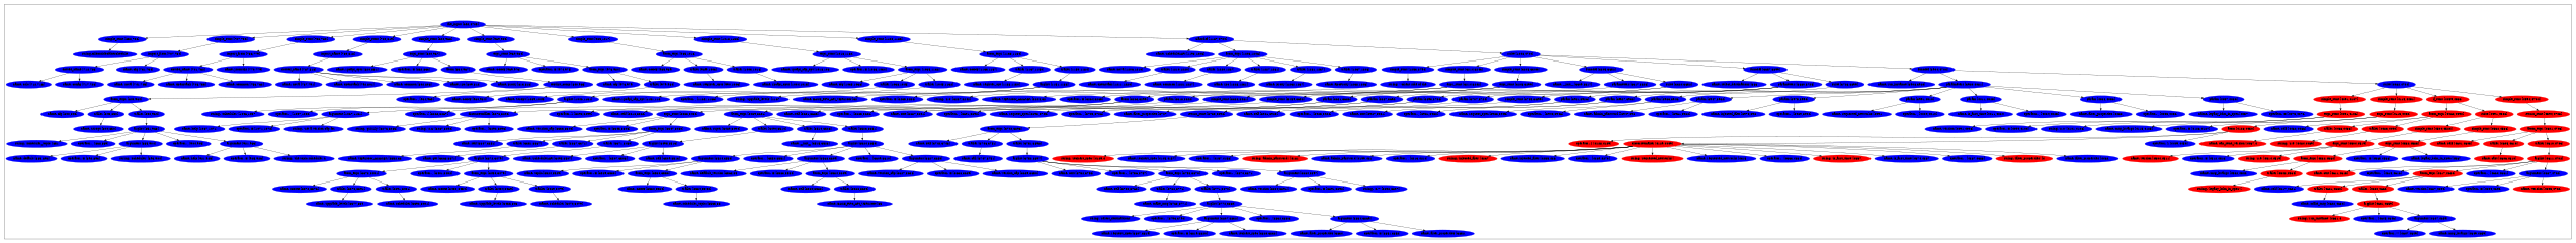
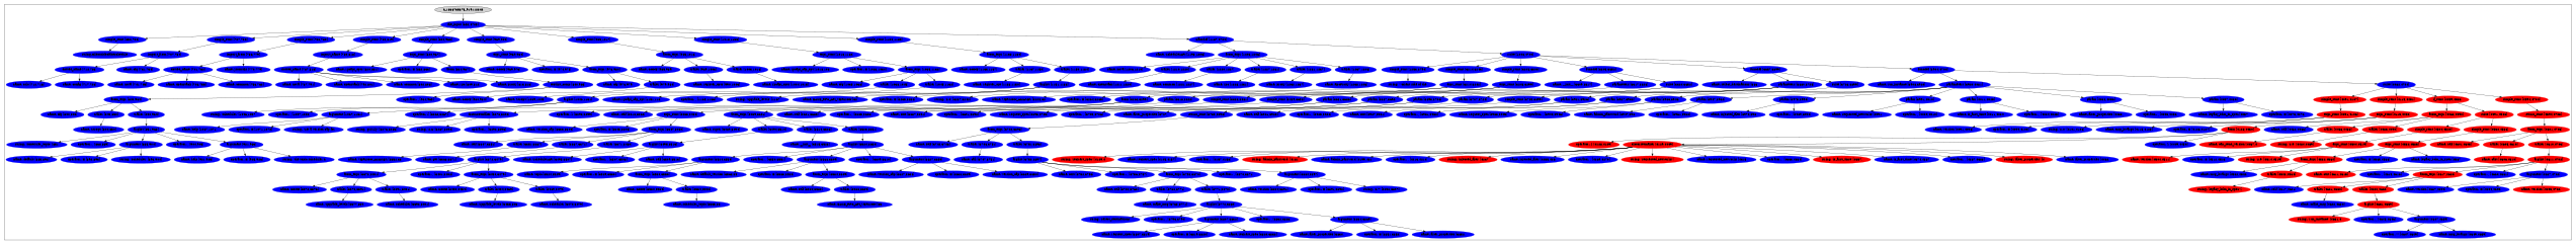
  digraph {
    node [color=blue style=filled]
    n1 [label="file_input [652,4705]"]
    n2 [label="simple_stmt [652,706]"]
    n3 [label="simple_stmt [707,735]"]
    n4 [label="simple_stmt [736,780]"]
    n5 [label="simple_stmt [780,819]"]
    n6 [label="simple_stmt [820,968]"]
    n7 [label="simple_stmt [969,985]"]
    n8 [label="simple_stmt [985,1017]"]
    n9 [label="simple_stmt [1018,1133]"]
    n10 [label="simple_stmt [1133,1185]"]
    n11 [label="classdef [1187,4704]"]
+   n_1336735375_919112242 [color=""]
    n13 [label="string:Clientsideoftheschedule"]
    n14 [label="import_from [707,734]"]
    n15 [label="dotted_name [712,723]"]
    n16 [label="name: cfg [731,734]"]
    n17 [label="name: oslo [712,716]"]
    n18 [label="name: config [717,723]"]
    n19 [label="import_from [736,779]"]
    n20 [label="dotted_name [741,762]"]
    n21 [label="name: jsonutils [770,779]"]
    n22 [label="name: nova [741,745]"]
    n23 [label="name: openstack [746,755]"]
    n24 [label="name: common [756,762]"]
    n25 [label="import_name [780,818]"]
    n26 [label="dotted_name [787,818]"]
    n27 [label="name: nova [787,791]"]
    n28 [label="name: openstack [792,801]"]
    n29 [label="name: common [802,808]"]
    n30 [label="name: rpc [809,812]"]
    n31 [label="name: proxy [813,818]"]
    n32 [label="expr_stmt [820,967]"]
    n33 [label="name: rpcapi_opts [820,831]"]
    n34 [label="operator: = [832,833]"]
    n35 [label="atom [834,967]"]
    n36 [label="testlist_comp [840,965]"]
    n37 [label="atom_expr [840,964]"]
    n38 [label="operator: , [964,965]"]
    n39 [label="name: cfg [840,843]"]
    n40 [label="trailer [843,850]"]
    n41 [label="trailer [850,964]"]
    n42 [label="name: StrOpt [844,850]"]
    n43 [label="arglist [851,963]"]
    n44 [label="string: 'scheduler_topic' [851"]
    n45 [label="operator: , [868,869]"]
    n46 [label="argument [885,904]"]
    n47 [label="operator: , [904,905]"]
    n48 [label="argument [921,963]"]
    n49 [label="name: default [885,892]"]
    n50 [label="operator: = [892,893]"]
    n51 [label="string: 'scheduler' [893,904]"]
    n52 [label="name: help [921,925]"]
    n53 [label="operator: = [925,926]"]
    n54 [label="string: 'the topic scheduler n"]
    n55 [label="expr_stmt [969,984]"]
    n56 [label="name: CONF [969,973]"]
    n57 [label="operator: = [974,975]"]
    n58 [label="atom_expr [976,984]"]
    n59 [label="name: cfg [976,979]"]
    n60 [label="trailer [979,984]"]
    n61 [label="name: CONF [980,984]"]
    n62 [label="atom_expr [985,1016]"]
    n63 [label="name: CONF [985,989]"]
    n64 [label="trailer [989,1003]"]
    n65 [label="trailer [1003,1016]"]
    n66 [label="name: register_opts [990,1003]"]
    n67 [label="name: rpcapi_opts [1004,1015]"]
    n68 [label="expr_stmt [1018,1132]"]
    n69 [label="name: rpcapi_cap_opt [1018,103"]
    n70 [label="operator: = [1033,1034]"]
    n71 [label="atom_expr [1035,1132]"]
    n72 [label="name: cfg [1035,1038]"]
    n73 [label="trailer [1038,1045]"]
    n74 [label="trailer [1045,1132]"]
    n75 [label="name: StrOpt [1039,1045]"]
    n76 [label="arglist [1046,1131]"]
    n77 [label="string: 'scheduler' [1046,1057"]
    n78 [label="operator: , [1057,1058]"]
    n79 [label="argument [1067,1131]"]
    n80 [label="name: help [1067,1071]"]
    n81 [label="operator: = [1071,1072]"]
    n82 [label="string: 'Set a version cap for"]
    n83 [label="atom_expr [1133,1184]"]
    n84 [label="name: CONF [1133,1137]"]
    n85 [label="trailer [1137,1150]"]
    n86 [label="trailer [1150,1184]"]
    n87 [label="name: register_opt [1138,1150]"]
    n88 [label="arglist [1151,1183]"]
    n89 [label="name: rpcapi_cap_opt [1151,116"]
    n90 [label="operator: , [1165,1166]"]
    n91 [label="string: 'upgrade_levels' [1167"]
    n92 [label="name: SchedulerAPI [1193,1205]"]
    n93 [label="atom_expr [1206,1246]"]
    n94 [label="suite [1248,4704]"]
    n95 [label="name: nova [1206,1210]"]
    n96 [label="trailer [1210,1220]"]
    n97 [label="trailer [1220,1227]"]
    n98 [label="trailer [1227,1231]"]
    n99 [label="trailer [1231,1237]"]
    n100 [label="trailer [1237,1246]"]
    n101 [label="name: openstack [1211,1220]"]
    n102 [label="name: common [1221,1227]"]
    n103 [label="name: rpc [1228,1231]"]
    n104 [label="name: proxy [1232,1237]"]
    n105 [label="name: RpcProxy [1238,1246]"]
    n106 [label="simple_stmt [1253,2794]"]
    n107 [label="simple_stmt [3214,3243]"]
    n108 [label="simple_stmt [3248,3300]"]
    n109 [label="funcdef [3305,3652]"]
    n110 [label="funcdef [3657,3899]"]
    n111 [label="funcdef [3904,4704]"]
    n112 [label="string: '''Client side of the "]
    n113 [label="expr_stmt [3214,3242]"]
    n114 [label="name: BASE_RPC_API_VERSION [32"]
    n115 [label="operator: = [3235,3236]"]
    n116 [label="string: '2.0' [3237,3242]"]
    n117 [label="expr_stmt [3248,3299]"]
    n118 [label="name: VERSION_ALIASES [3248,32"]
    n119 [label="operator: = [3264,3265]"]
    n120 [label="atom [3266,3299]"]
    n121 [label="operator: { [3266,3267]"]
    n122 [label="dictorsetmaker [3276,3293]"]
    n123 [label="operator: } [3298,3299]"]
    n124 [label="string: 'grizzly' [3276,3285]"]
    n125 [label="string: '2.6' [3287,3292]"]
    n126 [label="operator: , [3292,3293]"]
    n127 [label="name: __init__ [3309,3317]"]
    n128 [label="parameters [3317,3323]"]
    n129 [label="suite [3324,3652]"]
    n130 [label="param [3318,3322]"]
    n131 [label="name: self [3318,3322]"]
    n132 [label="simple_stmt [3333,3481]"]
    n133 [label="simple_stmt [3489,3652]"]
    n134 [label="expr_stmt [3333,3480]"]
    n135 [label="name: version_cap [3333,3344]"]
    n136 [label="operator: = [3345,3346]"]
    n137 [label="atom_expr [3347,3480]"]
    n138 [label="name: self [3347,3351]"]
    n139 [label="trailer [3351,3367]"]
    n140 [label="trailer [3367,3371]"]
    n141 [label="trailer [3371,3480]"]
    n142 [label="name: VERSION_ALIASES [3352,33"]
    n143 [label="name: get [3368,3371]"]
    n144 [label="arglist [3372,3479]"]
    n145 [label="atom_expr [3372,3401]"]
    n146 [label="operator: , [3401,3402]"]
    n147 [label="atom_expr [3450,3479]"]
    n148 [label="name: CONF [3372,3376]"]
    n149 [label="trailer [3376,3391]"]
    n150 [label="trailer [3391,3401]"]
    n151 [label="name: upgrade_levels [3377,339"]
    n152 [label="name: scheduler [3392,3401]"]
    n153 [label="name: CONF [3450,3454]"]
    n154 [label="trailer [3454,3469]"]
    n155 [label="trailer [3469,3479]"]
    n156 [label="name: upgrade_levels [3455,346"]
    n157 [label="name: scheduler [3470,3479]"]
    n158 [label="atom_expr [3489,3651]"]
    n159 [label="name: super [3489,3494]"]
    n160 [label="trailer [3494,3514]"]
    n161 [label="trailer [3514,3523]"]
    n162 [label="trailer [3523,3651]"]
    n163 [label="arglist [3495,3513]"]
    n164 [label="name: SchedulerAPI [3495,3507]"]
    n165 [label="operator: , [3507,3508]"]
    n166 [label="name: self [3509,3513]"]
    n167 [label="name: __init__ [3515,3523]"]
    n168 [label="arglist [3524,3650]"]
    n169 [label="argument [3524,3550]"]
    n170 [label="operator: , [3550,3551]"]
    n171 [label="argument [3568,3609]"]
    n172 [label="operator: , [3609,3610]"]
    n173 [label="argument [3627,3650]"]
    n174 [label="name: topic [3524,3529]"]
    n175 [label="operator: = [3529,3530]"]
    n176 [label="atom_expr [3530,3550]"]
    n177 [label="name: CONF [3530,3534]"]
    n178 [label="trailer [3534,3550]"]
    n179 [label="name: scheduler_topic [3535,35"]
    n180 [label="name: default_version [3568,35"]
    n181 [label="operator: = [3583,3584]"]
    n182 [label="atom_expr [3584,3609]"]
    n183 [label="name: self [3584,3588]"]
    n184 [label="trailer [3588,3609]"]
    n185 [label="name: BASE_RPC_API_VERSION [35"]
    n186 [label="name: version_cap [3627,3638]"]
    n187 [label="operator: = [3638,3639]"]
    n188 [label="name: version_cap [3639,3650]"]
    n189 [label="name: select_destinations [366"]
    n190 [label="parameters [3680,3725]"]
    n191 [label="suite [3726,3899]"]
    n192 [label="param [3681,3686]"]
    n193 [label="param [3687,3692]"]
    n194 [label="param [3693,3706]"]
    n195 [label="param [3707,3724]"]
    n196 [label="name: self [3681,3685]"]
    n197 [label="operator: , [3685,3686]"]
    n198 [label="name: ctxt [3687,3691]"]
    n199 [label="operator: , [3691,3692]"]
    n200 [label="name: request_spec [3693,3705]"]
    n201 [label="operator: , [3705,3706]"]
    n202 [label="name: filter_properties [3707,"]
    n203 [label="simple_stmt [3735,3899]"]
    n204 [label="return_stmt [3735,3898]"]
    n205 [label="atom_expr [3742,3898]"]
    n206 [label="name: self [3742,3746]"]
    n207 [label="trailer [3746,3751]"]
    n208 [label="trailer [3751,3898]"]
    n209 [label="name: call [3747,3751]"]
    n210 [label="arglist [3752,3897]"]
    n211 [label="name: ctxt [3752,3756]"]
    n212 [label="operator: , [3756,3757]"]
    n213 [label="atom_expr [3758,3870]"]
    n214 [label="operator: , [3870,3871]"]
    n215 [label="argument [3884,3897]"]
    n216 [label="name: self [3758,3762]"]
    n217 [label="trailer [3762,3771]"]
    n218 [label="trailer [3771,3870]"]
    n219 [label="name: make_msg [3763,3771]"]
    n220 [label="arglist [3772,3869]"]
    n221 [label="string: 'select_destinations' "]
    n222 [label="operator: , [3793,3794]"]
    n223 [label="argument [3807,3832]"]
    n224 [label="operator: , [3832,3833]"]
    n225 [label="argument [3834,3869]"]
    n226 [label="name: request_spec [3807,3819]"]
    n227 [label="operator: = [3819,3820]"]
    n228 [label="name: request_spec [3820,3832]"]
    n229 [label="name: filter_properties [3834,"]
    n230 [label="operator: = [3851,3852]"]
    n231 [label="name: filter_properties [3852,"]
    n232 [label="name: version [3884,3891]"]
    n233 [label="operator: = [3891,3892]"]
    n234 [label="string: '2.7' [3892,3897]"]
    n235 [label="name: run_instance [3908,3920]"]
    n236 [label="parameters [3920,4081]"]
    n237 [label="suite [4082,4704]"]
    n238 [label="param [3921,3926]"]
    n239 [label="param [3927,3932]"]
    n240 [label="param [3933,3946]"]
    n241 [label="param [3947,3962]"]
    n242 [label="param [3975,3990]"]
    n243 [label="param [3991,4010]"]
    n244 [label="param [4011,4025]"]
    n245 [label="param [4038,4056]"]
    n246 [label="param [4057,4080]"]
    n247 [label="name: self [3921,3925]"]
    n248 [label="operator: , [3925,3926]"]
    n249 [label="name: ctxt [3927,3931]"]
    n250 [label="operator: , [3931,3932]"]
    n251 [label="name: request_spec [3933,3945]"]
    n252 [label="operator: , [3945,3946]"]
    n253 [label="name: admin_password [3947,396"]
    n254 [label="operator: , [3961,3962]"]
    n255 [label="name: injected_files [3975,398"]
    n256 [label="operator: , [3989,3990]"]
    n257 [label="name: requested_networks [3991"]
    n258 [label="operator: , [4009,4010]"]
    n259 [label="name: is_first_time [4011,4024"]
    n260 [label="operator: , [4024,4025]"]
    n261 [label="name: filter_properties [4038,"]
    n262 [label="operator: , [4055,4056]"]
    n263 [label="name: legacy_bdm_in_spec [4057"]
    n264 [label="operator: = [4075,4076]"]
    n265 [color=red label="simple_stmt [4091,4107]"]
    n266 [color=red label="simple_stmt [4115,4451]"]
    n267 [color=red label="if_stmt [4459,4586]"]
    n268 [color=red label="simple_stmt [4594,4704]"]
    n269 [color=red label="expr_stmt [4091,4106]"]
    n270 [label="name: version [4091,4098]"]
    n271 [label="operator: = [4099,4100]"]
    n272 [label="string: '2.0' [4101,4106]"]
    n273 [color=red label="expr_stmt [4115,4450]"]
    n274 [label="name: msg_kwargs [4115,4125]"]
    n275 [label="operator: = [4126,4127]"]
    n276 [color=red label="atom [4128,4450]"]
    n277 [color=red label="operator: { [4128,4129]"]
    n278 [color=red label="dictorsetmaker [4129,4449]"]
    n279 [label="operator: } [4449,4450]"]
    n280 [color=red label="string: 'request_spec' [4129,4"]
    n281 [label="name: request_spec [4145,4157]"]
    n282 [label="operator: , [4157,4158]"]
    n283 [color=red label="string: 'admin_password' [4181"]
    n284 [label="name: admin_password [4199,421"]
    n285 [label="operator: , [4213,4214]"]
    n286 [color=red label="string: 'injected_files' [4237"]
    n287 [label="name: injected_files [4255,426"]
    n288 [label="operator: , [4269,4270]"]
    n289 [color=red label="string: 'requested_networks' ["]
    n290 [label="name: requested_networks [4315"]
    n291 [label="operator: , [4333,4334]"]
    n292 [color=red label="string: 'is_first_time' [4357,"]
    n293 [label="name: is_first_time [4374,4387"]
    n294 [label="operator: , [4387,4388]"]
    n295 [color=red label="string: 'filter_properties' [4"]
    n296 [label="name: filter_properties [4432,"]
    n297 [color=red label="atom_expr [4462,4490]"]
    n298 [color=red label="suite [4491,4586]"]
    n299 [label="name: self [4462,4466]"]
    n300 [color=red label="trailer [4466,4483]"]
    n301 [color=red label="trailer [4483,4490]"]
    n302 [color=red label="name: can_send_version [4467,4"]
    n303 [color=red label="string: '2.9' [4484,4489]"]
    n304 [color=red label="simple_stmt [4504,4520]"]
    n305 [color=red label="simple_stmt [4532,4586]"]
    n306 [color=red label="expr_stmt [4504,4519]"]
    n307 [color=red label="name: version [4504,4511]"]
    n308 [label="operator: = [4512,4513]"]
    n309 [color=red label="string: '2.9' [4514,4519]"]
    n310 [color=red label="expr_stmt [4532,4585]"]
    n311 [color=red label="atom_expr [4532,4564]"]
    n312 [label="operator: = [4565,4566]"]
    n313 [label="name: legacy_bdm_in_spec [4567"]
    n314 [label="name: msg_kwargs [4532,4542]"]
    n315 [color=red label="trailer [4542,4564]"]
    n316 [color=red label="string: 'legacy_bdm_in_spec' ["]
    n317 [color=red label="return_stmt [4594,4703]"]
    n318 [color=red label="atom_expr [4601,4703]"]
    n319 [color=red label="name: self [4601,4605]"]
    n320 [color=red label="trailer [4605,4610]"]
    n321 [color=red label="trailer [4610,4703]"]
    n322 [color=red label="name: cast [4606,4610]"]
    n323 [color=red label="arglist [4611,4702]"]
    n324 [color=red label="name: ctxt [4611,4615]"]
    n325 [label="operator: , [4615,4616]"]
    n326 [color=red label="atom_expr [4617,4660]"]
    n327 [label="operator: , [4660,4661]"]
    n328 [label="argument [4687,4702]"]
    n329 [label="name: self [4617,4621]"]
    n330 [color=red label="trailer [4621,4630]"]
    n331 [color=red label="trailer [4630,4660]"]
    n332 [label="name: make_msg [4622,4630]"]
    n333 [color=red label="arglist [4631,4659]"]
    n334 [color=red label="string: 'run_instance' [4631,4"]
    n335 [label="operator: , [4645,4646]"]
    n336 [label="argument [4647,4659]"]
    n337 [label="operator: ** [4647,4649]"]
    n338 [label="name: msg_kwargs [4649,4659]"]
    n339 [label="name: version [4687,4694]"]
    n340 [label="operator: = [4694,4695]"]
    n341 [color=red label="name: version [4695,4702]"]
    subgraph cluster_1 {
      n1
      n2
      n3
      n4
      n5
      n6
      n7
      n8
      n9
      n10
      n11
+     n_1336735375_919112242
      n13
      n14
      n15
      n16
      n17
      n18
      n19
      n20
      n21
      n22
      n23
      n24
      n25
      n26
      n27
      n28
      n29
      n30
      n31
      n32
      n33
      n34
      n35
      n36
      n37
      n38
      n39
      n40
      n41
      n42
      n43
      n44
      n45
      n46
      n47
      n48
      n49
      n50
      n51
      n52
      n53
      n54
      n55
      n56
      n57
      n58
      n59
      n60
      n61
      n62
      n63
      n64
      n65
      n66
      n67
      n68
      n69
      n70
      n71
      n72
      n73
      n74
      n75
      n76
      n77
      n78
      n79
      n80
      n81
      n82
      n83
      n84
      n85
      n86
      n87
      n88
      n89
      n90
      n91
      n92
      n93
      n94
      n95
      n96
      n97
      n98
      n99
      n100
      n101
      n102
      n103
      n104
      n105
      n106
      n107
      n108
      n109
      n110
      n111
      n112
      n113
      n114
      n115
      n116
      n117
      n118
      n119
      n120
      n121
      n122
      n123
      n124
      n125
      n126
      n127
      n128
      n129
      n130
      n131
      n132
      n133
      n134
      n135
      n136
      n137
      n138
      n139
      n140
      n141
      n142
      n143
      n144
      n145
      n146
      n147
      n148
      n149
      n150
      n151
      n152
      n153
      n154
      n155
      n156
      n157
      n158
      n159
      n160
      n161
      n162
      n163
      n164
      n165
      n166
      n167
      n168
      n169
      n170
      n171
      n172
      n173
      n174
      n175
      n176
      n177
      n178
      n179
      n180
      n181
      n182
      n183
      n184
      n185
      n186
      n187
      n188
      n189
      n190
      n191
      n192
      n193
      n194
      n195
      n196
      n197
      n198
      n199
      n200
      n201
      n202
      n203
      n204
      n205
      n206
      n207
      n208
      n209
      n210
      n211
      n212
      n213
      n214
      n215
      n216
      n217
      n218
      n219
      n220
      n221
      n222
      n223
      n224
      n225
      n226
      n227
      n228
      n229
      n230
      n231
      n232
      n233
      n234
      n235
      n236
      n237
      n238
      n239
      n240
      n241
      n242
      n243
      n244
      n245
      n246
      n247
      n248
      n249
      n250
      n251
      n252
      n253
      n254
      n255
      n256
      n257
      n258
      n259
      n260
      n261
      n262
      n263
      n264
      n265
      n266
      n267
      n268
      n269
      n270
      n271
      n272
      n273
      n274
      n275
      n276
      n277
      n278
      n279
      n280
      n281
      n282
      n283
      n284
      n285
      n286
      n287
      n288
      n289
      n290
      n291
      n292
      n293
      n294
      n295
      n296
      n297
      n298
      n299
      n300
      n301
      n302
      n303
      n304
      n305
      n306
      n307
      n308
      n309
      n310
      n311
      n312
      n313
      n314
      n315
      n316
      n317
      n318
      n319
      n320
      n321
      n322
      n323
      n324
      n325
      n326
      n327
      n328
      n329
      n330
      n331
      n332
      n333
      n334
      n335
      n336
      n337
      n338
      n339
      n340
      n341
    }
    n1 -> n2
    n1 -> n3
    n1 -> n4
    n1 -> n5
    n1 -> n6
    n1 -> n7
    n1 -> n8
    n1 -> n9
    n1 -> n10
    n1 -> n11
    n2 -> n13
    n3 -> n14
    n4 -> n19
    n5 -> n25
    n6 -> n32
    n7 -> n55
    n8 -> n62
    n9 -> n68
    n10 -> n83
    n11 -> n92
    n11 -> n93
    n11 -> n94
+   n_1336735375_919112242 -> n1
    n14 -> n15
    n14 -> n16
    n15 -> n17
    n15 -> n18
    n19 -> n20
    n19 -> n21
    n20 -> n22
    n20 -> n23
    n20 -> n24
    n25 -> n26
    n26 -> n27
    n26 -> n28
    n26 -> n29
    n26 -> n30
    n26 -> n31
    n32 -> n33
    n32 -> n34
    n32 -> n35
    n35 -> n36
    n36 -> n37
    n36 -> n38
    n37 -> n39
    n37 -> n40
    n37 -> n41
    n40 -> n42
    n41 -> n43
    n43 -> n44
    n43 -> n45
    n43 -> n46
    n43 -> n47
    n43 -> n48
    n46 -> n49
    n46 -> n50
    n46 -> n51
    n48 -> n52
    n48 -> n53
    n48 -> n54
    n55 -> n56
    n55 -> n57
    n55 -> n58
    n58 -> n59
    n58 -> n60
    n60 -> n61
    n62 -> n63
    n62 -> n64
    n62 -> n65
    n64 -> n66
    n65 -> n67
    n68 -> n69
    n68 -> n70
    n68 -> n71
    n71 -> n72
    n71 -> n73
    n71 -> n74
    n73 -> n75
    n74 -> n76
    n76 -> n77
    n76 -> n78
    n76 -> n79
    n79 -> n80
    n79 -> n81
    n79 -> n82
    n83 -> n84
    n83 -> n85
    n83 -> n86
    n85 -> n87
    n86 -> n88
    n88 -> n89
    n88 -> n90
    n88 -> n91
    n93 -> n95
    n93 -> n96
    n93 -> n97
    n93 -> n98
    n93 -> n99
    n93 -> n100
    n94 -> n106
    n94 -> n107
    n94 -> n108
    n94 -> n109
    n94 -> n110
    n94 -> n111
    n96 -> n101
    n97 -> n102
    n98 -> n103
    n99 -> n104
    n100 -> n105
    n106 -> n112
    n107 -> n113
    n108 -> n117
    n109 -> n127
    n109 -> n128
    n109 -> n129
    n110 -> n189
    n110 -> n190
    n110 -> n191
    n111 -> n235
    n111 -> n236
    n111 -> n237
    n113 -> n114
    n113 -> n115
    n113 -> n116
    n117 -> n118
    n117 -> n119
    n117 -> n120
    n120 -> n121
    n120 -> n122
    n120 -> n123
    n122 -> n124
    n122 -> n125
    n122 -> n126
    n128 -> n130
    n129 -> n132
    n129 -> n133
    n130 -> n131
    n132 -> n134
    n133 -> n158
    n134 -> n135
    n134 -> n136
    n134 -> n137
    n137 -> n138
    n137 -> n139
    n137 -> n140
    n137 -> n141
    n139 -> n142
    n140 -> n143
    n141 -> n144
    n144 -> n145
    n144 -> n146
    n144 -> n147
    n145 -> n148
    n145 -> n149
    n145 -> n150
    n147 -> n153
    n147 -> n154
    n147 -> n155
    n149 -> n151
    n150 -> n152
    n154 -> n156
    n155 -> n157
    n158 -> n159
    n158 -> n160
    n158 -> n161
    n158 -> n162
    n160 -> n163
    n161 -> n167
    n162 -> n168
    n163 -> n164
    n163 -> n165
    n163 -> n166
    n168 -> n169
    n168 -> n170
    n168 -> n171
    n168 -> n172
    n168 -> n173
    n169 -> n174
    n169 -> n175
    n169 -> n176
    n171 -> n180
    n171 -> n181
    n171 -> n182
    n173 -> n186
    n173 -> n187
    n173 -> n188
    n176 -> n177
    n176 -> n178
    n178 -> n179
    n182 -> n183
    n182 -> n184
    n184 -> n185
    n190 -> n192
    n190 -> n193
    n190 -> n194
    n190 -> n195
    n191 -> n203
    n192 -> n196
    n192 -> n197
    n193 -> n198
    n193 -> n199
    n194 -> n200
    n194 -> n201
    n195 -> n202
    n203 -> n204
    n204 -> n205
    n205 -> n206
    n205 -> n207
    n205 -> n208
    n207 -> n209
    n208 -> n210
    n210 -> n211
    n210 -> n212
    n210 -> n213
    n210 -> n214
    n210 -> n215
    n213 -> n216
    n213 -> n217
    n213 -> n218
    n215 -> n232
    n215 -> n233
    n215 -> n234
    n217 -> n219
    n218 -> n220
    n220 -> n221
    n220 -> n222
    n220 -> n223
    n220 -> n224
    n220 -> n225
    n223 -> n226
    n223 -> n227
    n223 -> n228
    n225 -> n229
    n225 -> n230
    n225 -> n231
    n236 -> n238
    n236 -> n239
    n236 -> n240
    n236 -> n241
    n236 -> n242
    n236 -> n243
    n236 -> n244
    n236 -> n245
    n236 -> n246
    n237 -> n265
    n237 -> n266
    n237 -> n267
    n237 -> n268
    n238 -> n247
    n238 -> n248
    n239 -> n249
    n239 -> n250
    n240 -> n251
    n240 -> n252
    n241 -> n253
    n241 -> n254
    n242 -> n255
    n242 -> n256
    n243 -> n257
    n243 -> n258
    n244 -> n259
    n244 -> n260
    n245 -> n261
    n245 -> n262
    n246 -> n263
    n246 -> n264
    n265 -> n269
    n266 -> n273
    n267 -> n297
    n267 -> n298
    n268 -> n317
    n269 -> n270
    n269 -> n271
    n269 -> n272
    n273 -> n274
    n273 -> n275
    n273 -> n276
    n276 -> n277
    n276 -> n278
    n276 -> n279
    n278 -> n280
    n278 -> n281
    n278 -> n282
    n278 -> n283
    n278 -> n284
    n278 -> n285
    n278 -> n286
    n278 -> n287
    n278 -> n288
    n278 -> n289
    n278 -> n290
    n278 -> n291
    n278 -> n292
    n278 -> n293
    n278 -> n294
    n278 -> n295
    n278 -> n296
    n297 -> n299
    n297 -> n300
    n297 -> n301
    n298 -> n304
    n298 -> n305
    n300 -> n302
    n301 -> n303
    n304 -> n306
    n305 -> n310
    n306 -> n307
    n306 -> n308
    n306 -> n309
    n310 -> n311
    n310 -> n312
    n310 -> n313
    n311 -> n314
    n311 -> n315
    n315 -> n316
    n317 -> n318
    n318 -> n319
    n318 -> n320
    n318 -> n321
    n320 -> n322
    n321 -> n323
    n323 -> n324
    n323 -> n325
    n323 -> n326
    n323 -> n327
    n323 -> n328
    n326 -> n329
    n326 -> n330
    n326 -> n331
    n328 -> n339
    n328 -> n340
    n328 -> n341
    n330 -> n332
    n331 -> n333
    n333 -> n334
    n333 -> n335
    n333 -> n336
    n336 -> n337
    n336 -> n338
  }
